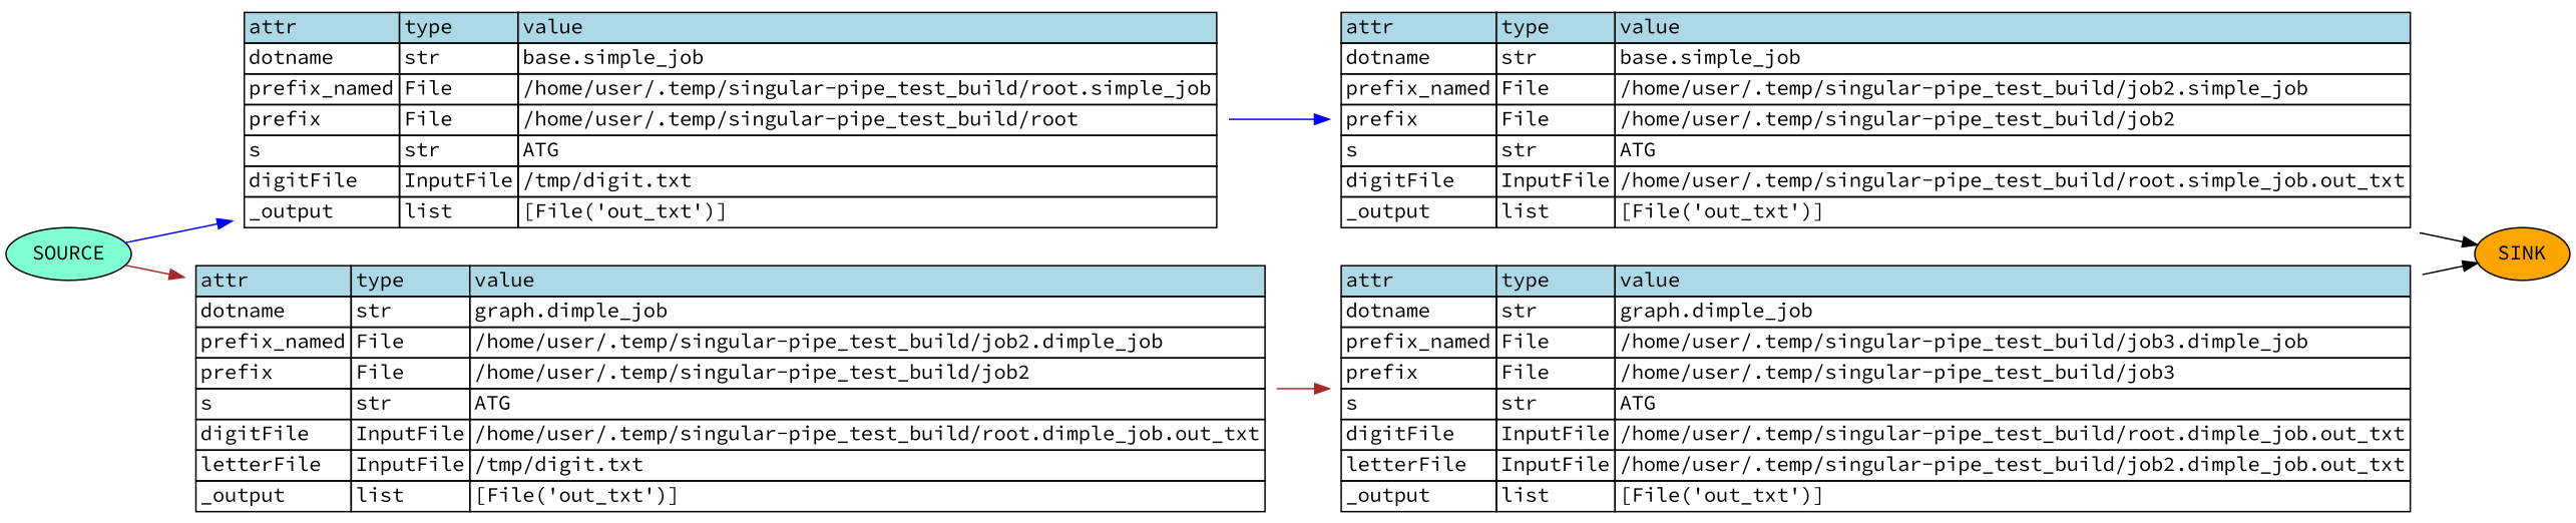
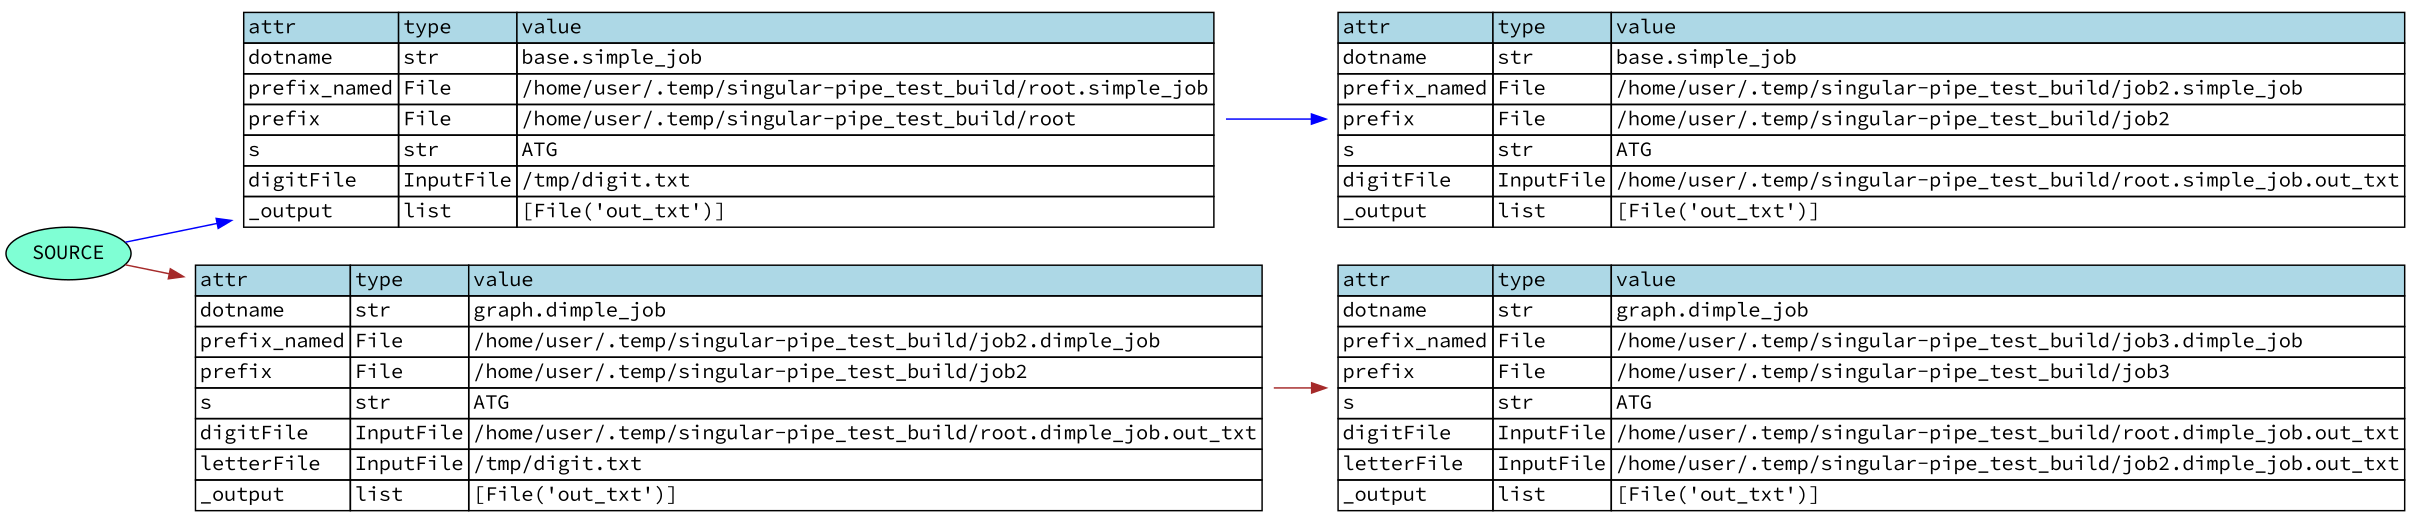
  strict digraph {
    rankdir=LR
    fontname="Source Code Pro"
    node [shape=plaintext fontname="Source Code Pro"]
    edge [color=black fontname="Source Code Pro"]
    n1 [label=<		 	<TABLE BORDER="0" CELLBORDER="1" CELLSPACING="0"> 	  <TR> 	    <TD ALIGN="LEFT" BGCOLOR="lightblue">attr</TD> 	    <TD ALIGN="LEFT" BGCOLOR="lightblue">type</TD> 	    <TD ALIGN="LEFT" BGCOLOR="lightblue">value</TD> 	  </TR>  	   	  	 		  <TR> 		  	<TD ALIGN="LEFT">dotname</TD> 		  	<TD ALIGN="LEFT">str</TD> 		    <TD ALIGN="LEFT">base.simple_job</TD> 		  </TR> 	     		  <TR> 		  	<TD ALIGN="LEFT">prefix_named</TD> 		  	<TD ALIGN="LEFT">File</TD> 		    <TD ALIGN="LEFT">/home/user/.temp/singular-pipe_test_build/job2.simple_job</TD> 		  </TR> 	     		  <TR> 		  	<TD ALIGN="LEFT">prefix</TD> 		  	<TD ALIGN="LEFT">File</TD> 		    <TD ALIGN="LEFT">/home/user/.temp/singular-pipe_test_build/job2</TD> 		  </TR> 	     		  <TR> 		  	<TD ALIGN="LEFT">s</TD> 		  	<TD ALIGN="LEFT">str</TD> 		    <TD ALIGN="LEFT">ATG</TD> 		  </TR> 	     		  <TR> 		  	<TD ALIGN="LEFT">digitFile</TD> 		  	<TD ALIGN="LEFT">InputFile</TD> 		    <TD ALIGN="LEFT">/home/user/.temp/singular-pipe_test_build/root.simple_job.out_txt</TD> 		  </TR> 	     		  <TR> 		  	<TD ALIGN="LEFT">_output</TD> 		  	<TD ALIGN="LEFT">list</TD> 		    <TD ALIGN="LEFT">[File('out_txt')]</TD> 		  </TR> 	     	</TABLE> 	>]
-   SINK [style=filled fillcolor=orange shape=""]
    n3 [label=<		 	<TABLE BORDER="0" CELLBORDER="1" CELLSPACING="0"> 	  <TR> 	    <TD ALIGN="LEFT" BGCOLOR="lightblue">attr</TD> 	    <TD ALIGN="LEFT" BGCOLOR="lightblue">type</TD> 	    <TD ALIGN="LEFT" BGCOLOR="lightblue">value</TD> 	  </TR>  	   	  	 		  <TR> 		  	<TD ALIGN="LEFT">dotname</TD> 		  	<TD ALIGN="LEFT">str</TD> 		    <TD ALIGN="LEFT">base.simple_job</TD> 		  </TR> 	     		  <TR> 		  	<TD ALIGN="LEFT">prefix_named</TD> 		  	<TD ALIGN="LEFT">File</TD> 		    <TD ALIGN="LEFT">/home/user/.temp/singular-pipe_test_build/root.simple_job</TD> 		  </TR> 	     		  <TR> 		  	<TD ALIGN="LEFT">prefix</TD> 		  	<TD ALIGN="LEFT">File</TD> 		    <TD ALIGN="LEFT">/home/user/.temp/singular-pipe_test_build/root</TD> 		  </TR> 	     		  <TR> 		  	<TD ALIGN="LEFT">s</TD> 		  	<TD ALIGN="LEFT">str</TD> 		    <TD ALIGN="LEFT">ATG</TD> 		  </TR> 	     		  <TR> 		  	<TD ALIGN="LEFT">digitFile</TD> 		  	<TD ALIGN="LEFT">InputFile</TD> 		    <TD ALIGN="LEFT">/tmp/digit.txt</TD> 		  </TR> 	     		  <TR> 		  	<TD ALIGN="LEFT">_output</TD> 		  	<TD ALIGN="LEFT">list</TD> 		    <TD ALIGN="LEFT">[File('out_txt')]</TD> 		  </TR> 	     	</TABLE> 	>]
    SOURCE [style=filled fillcolor=aquamarine shape=""]
    n5 [label=<		 	<TABLE BORDER="0" CELLBORDER="1" CELLSPACING="0"> 	  <TR> 	    <TD ALIGN="LEFT" BGCOLOR="lightblue">attr</TD> 	    <TD ALIGN="LEFT" BGCOLOR="lightblue">type</TD> 	    <TD ALIGN="LEFT" BGCOLOR="lightblue">value</TD> 	  </TR>  	   	  	 		  <TR> 		  	<TD ALIGN="LEFT">dotname</TD> 		  	<TD ALIGN="LEFT">str</TD> 		    <TD ALIGN="LEFT">graph.dimple_job</TD> 		  </TR> 	     		  <TR> 		  	<TD ALIGN="LEFT">prefix_named</TD> 		  	<TD ALIGN="LEFT">File</TD> 		    <TD ALIGN="LEFT">/home/user/.temp/singular-pipe_test_build/job2.dimple_job</TD> 		  </TR> 	     		  <TR> 		  	<TD ALIGN="LEFT">prefix</TD> 		  	<TD ALIGN="LEFT">File</TD> 		    <TD ALIGN="LEFT">/home/user/.temp/singular-pipe_test_build/job2</TD> 		  </TR> 	     		  <TR> 		  	<TD ALIGN="LEFT">s</TD> 		  	<TD ALIGN="LEFT">str</TD> 		    <TD ALIGN="LEFT">ATG</TD> 		  </TR> 	     		  <TR> 		  	<TD ALIGN="LEFT">digitFile</TD> 		  	<TD ALIGN="LEFT">InputFile</TD> 		    <TD ALIGN="LEFT">/home/user/.temp/singular-pipe_test_build/root.dimple_job.out_txt</TD> 		  </TR> 	     		  <TR> 		  	<TD ALIGN="LEFT">letterFile</TD> 		  	<TD ALIGN="LEFT">InputFile</TD> 		    <TD ALIGN="LEFT">/tmp/digit.txt</TD> 		  </TR> 	     		  <TR> 		  	<TD ALIGN="LEFT">_output</TD> 		  	<TD ALIGN="LEFT">list</TD> 		    <TD ALIGN="LEFT">[File('out_txt')]</TD> 		  </TR> 	     	</TABLE> 	>]
    n6 [label=<		 	<TABLE BORDER="0" CELLBORDER="1" CELLSPACING="0"> 	  <TR> 	    <TD ALIGN="LEFT" BGCOLOR="lightblue">attr</TD> 	    <TD ALIGN="LEFT" BGCOLOR="lightblue">type</TD> 	    <TD ALIGN="LEFT" BGCOLOR="lightblue">value</TD> 	  </TR>  	   	  	 		  <TR> 		  	<TD ALIGN="LEFT">dotname</TD> 		  	<TD ALIGN="LEFT">str</TD> 		    <TD ALIGN="LEFT">graph.dimple_job</TD> 		  </TR> 	     		  <TR> 		  	<TD ALIGN="LEFT">prefix_named</TD> 		  	<TD ALIGN="LEFT">File</TD> 		    <TD ALIGN="LEFT">/home/user/.temp/singular-pipe_test_build/job3.dimple_job</TD> 		  </TR> 	     		  <TR> 		  	<TD ALIGN="LEFT">prefix</TD> 		  	<TD ALIGN="LEFT">File</TD> 		    <TD ALIGN="LEFT">/home/user/.temp/singular-pipe_test_build/job3</TD> 		  </TR> 	     		  <TR> 		  	<TD ALIGN="LEFT">s</TD> 		  	<TD ALIGN="LEFT">str</TD> 		    <TD ALIGN="LEFT">ATG</TD> 		  </TR> 	     		  <TR> 		  	<TD ALIGN="LEFT">digitFile</TD> 		  	<TD ALIGN="LEFT">InputFile</TD> 		    <TD ALIGN="LEFT">/home/user/.temp/singular-pipe_test_build/root.dimple_job.out_txt</TD> 		  </TR> 	     		  <TR> 		  	<TD ALIGN="LEFT">letterFile</TD> 		  	<TD ALIGN="LEFT">InputFile</TD> 		    <TD ALIGN="LEFT">/home/user/.temp/singular-pipe_test_build/job2.dimple_job.out_txt</TD> 		  </TR> 	     		  <TR> 		  	<TD ALIGN="LEFT">_output</TD> 		  	<TD ALIGN="LEFT">list</TD> 		    <TD ALIGN="LEFT">[File('out_txt')]</TD> 		  </TR> 	     	</TABLE> 	>]
-   n1 -> SINK
    n3 -> n1 [color=blue]
    SOURCE -> n3 [color=blue]
    SOURCE -> n5 [color=brown]
    n5 -> n6 [color=brown]
-   n6 -> SINK
  }
